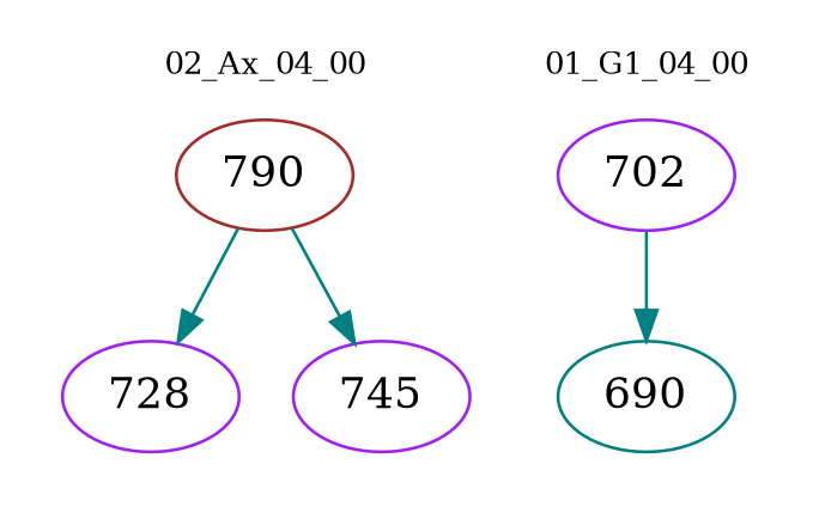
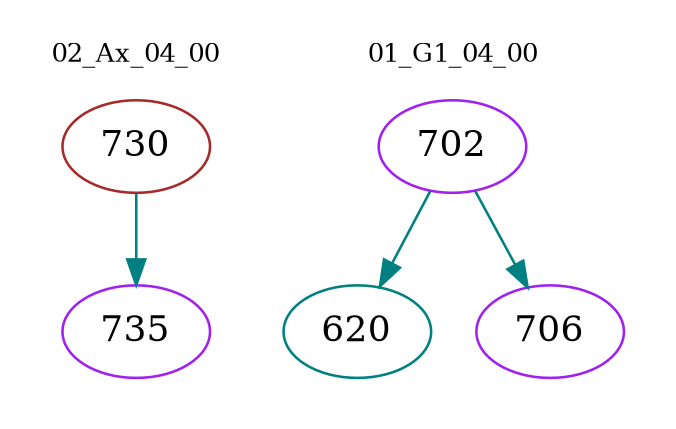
  digraph {
    node [color=purple]
    edge [color=teal]
-   n1 [color=brown label=790]
-   n2 [label=728]
-   n3 [label=745]
+   n1 [color=brown label=730]
+   n3 [label=735]
    n4 [label=702]
-   n5 [color=teal label=690]
+   n5 [color=teal label=620]
+   n6 [label=706]
    subgraph cluster_1 {
      color=white
      fontsize=10
      label="02_Ax_04_00"
      n1
-     n2
      n3
    }
    subgraph cluster_2 {
      color=white
      fontsize=10
      label="01_G1_04_00"
      n4
      n5
+     n6
    }
-   n1 -> n2
    n1 -> n3
    n4 -> n5
+   n4 -> n6
  }
